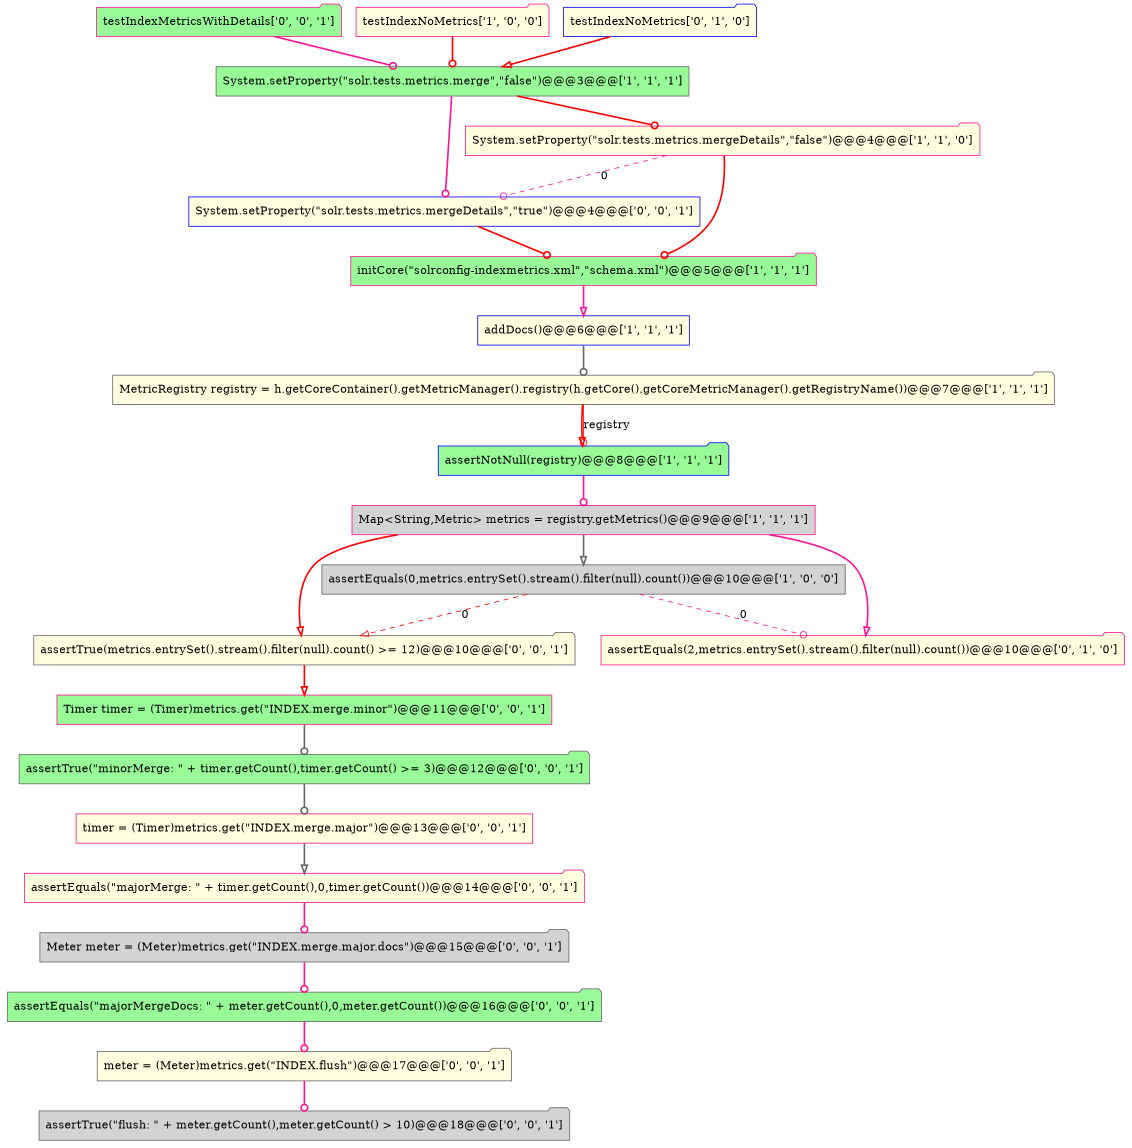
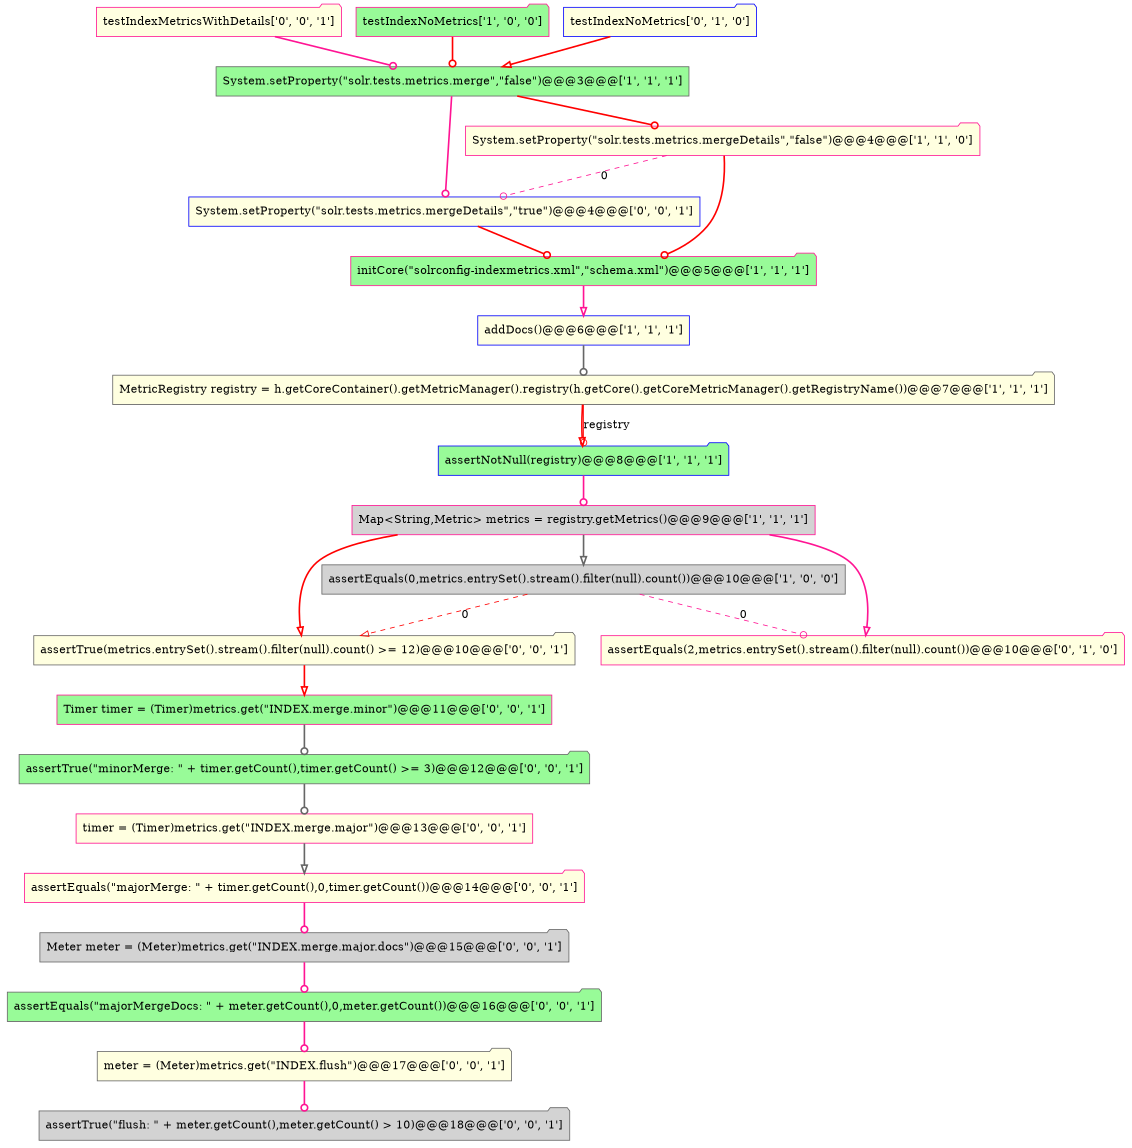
  digraph {
    node [color=gray40 fillcolor=lightyellow shape=folder style=filled]
    edge [arrowhead=odot color=deeppink style=bold]
    n1 [label="MetricRegistry registry = h.getCoreContainer().getMetricManager().registry(h.getCore().getCoreMetricManager().getRegistryName())@@@7@@@['1', '1', '1']"]
    n2 [color=blue fillcolor=palegreen label="assertNotNull(registry)@@@8@@@['1', '1', '1']"]
    n3 [color=deeppink fillcolor=lightgrey label="Map<String,Metric> metrics = registry.getMetrics()@@@9@@@['1', '1', '1']" shape=box]
    n4 [label="meter = (Meter)metrics.get(\"INDEX.flush\")@@@17@@@['0', '0', '1']"]
    n5 [fillcolor=lightgrey label="assertTrue(\"flush: \" + meter.getCount(),meter.getCount() > 10)@@@18@@@['0', '0', '1']"]
    n6 [fillcolor=palegreen label="System.setProperty(\"solr.tests.metrics.merge\",\"false\")@@@3@@@['1', '1', '1']" shape=box]
    n7 [color=blue label="System.setProperty(\"solr.tests.metrics.mergeDetails\",\"true\")@@@4@@@['0', '0', '1']" shape=box]
    n8 [color=deeppink label="System.setProperty(\"solr.tests.metrics.mergeDetails\",\"false\")@@@4@@@['1', '1', '0']"]
    n9 [color=deeppink fillcolor=palegreen label="initCore(\"solrconfig-indexmetrics.xml\",\"schema.xml\")@@@5@@@['1', '1', '1']"]
    n10 [fillcolor=palegreen label="assertTrue(\"minorMerge: \" + timer.getCount(),timer.getCount() >= 3)@@@12@@@['0', '0', '1']"]
    n11 [color=deeppink label="timer = (Timer)metrics.get(\"INDEX.merge.major\")@@@13@@@['0', '0', '1']" shape=box]
    n12 [color=deeppink label="assertEquals(\"majorMerge: \" + timer.getCount(),0,timer.getCount())@@@14@@@['0', '0', '1']"]
-   n13 [color=deeppink fillcolor=palegreen label="testIndexMetricsWithDetails['0', '0', '1']"]
-   n14 [color=deeppink label="testIndexNoMetrics['1', '0', '0']"]
+   n13 [color=deeppink label="testIndexMetricsWithDetails['0', '0', '1']"]
+   n14 [color=deeppink fillcolor=palegreen label="testIndexNoMetrics['1', '0', '0']"]
    n15 [color=blue label="addDocs()@@@6@@@['1', '1', '1']" shape=box]
    n16 [label="assertTrue(metrics.entrySet().stream().filter(null).count() >= 12)@@@10@@@['0', '0', '1']"]
    n17 [color=deeppink label="assertEquals(2,metrics.entrySet().stream().filter(null).count())@@@10@@@['0', '1', '0']"]
    n18 [fillcolor=lightgrey label="assertEquals(0,metrics.entrySet().stream().filter(null).count())@@@10@@@['1', '0', '0']" shape=box]
    n19 [color=deeppink fillcolor=palegreen label="Timer timer = (Timer)metrics.get(\"INDEX.merge.minor\")@@@11@@@['0', '0', '1']" shape=box]
    n20 [fillcolor=palegreen label="assertEquals(\"majorMergeDocs: \" + meter.getCount(),0,meter.getCount())@@@16@@@['0', '0', '1']"]
    n21 [color=blue label="testIndexNoMetrics['0', '1', '0']"]
    n22 [fillcolor=lightgrey label="Meter meter = (Meter)metrics.get(\"INDEX.merge.major.docs\")@@@15@@@['0', '0', '1']"]
    n1 -> n2 [arrowhead=onormal color=red]
    n1 -> n2 [color=red label=registry style=solid]
    n2 -> n3
    n3 -> n16 [arrowhead=onormal color=red]
    n3 -> n17 [arrowhead=onormal]
    n3 -> n18 [arrowhead=onormal color=gray40]
    n4 -> n5
    n6 -> n7
    n6 -> n8 [color=red]
    n7 -> n9 [color=red]
    n8 -> n7 [label=0 style=dashed]
    n8 -> n9 [color=red]
    n9 -> n15 [arrowhead=onormal]
    n10 -> n11 [color=gray40]
    n11 -> n12 [arrowhead=onormal color=gray40]
    n12 -> n22
    n13 -> n6
    n14 -> n6 [color=red]
    n15 -> n1 [color=gray40]
    n16 -> n19 [arrowhead=onormal color=red]
    n18 -> n16 [arrowhead=onormal color=red label=0 style=dashed]
    n18 -> n17 [label=0 style=dashed]
    n19 -> n10 [color=gray40]
    n20 -> n4
    n21 -> n6 [arrowhead=onormal color=red]
    n22 -> n20
  }
